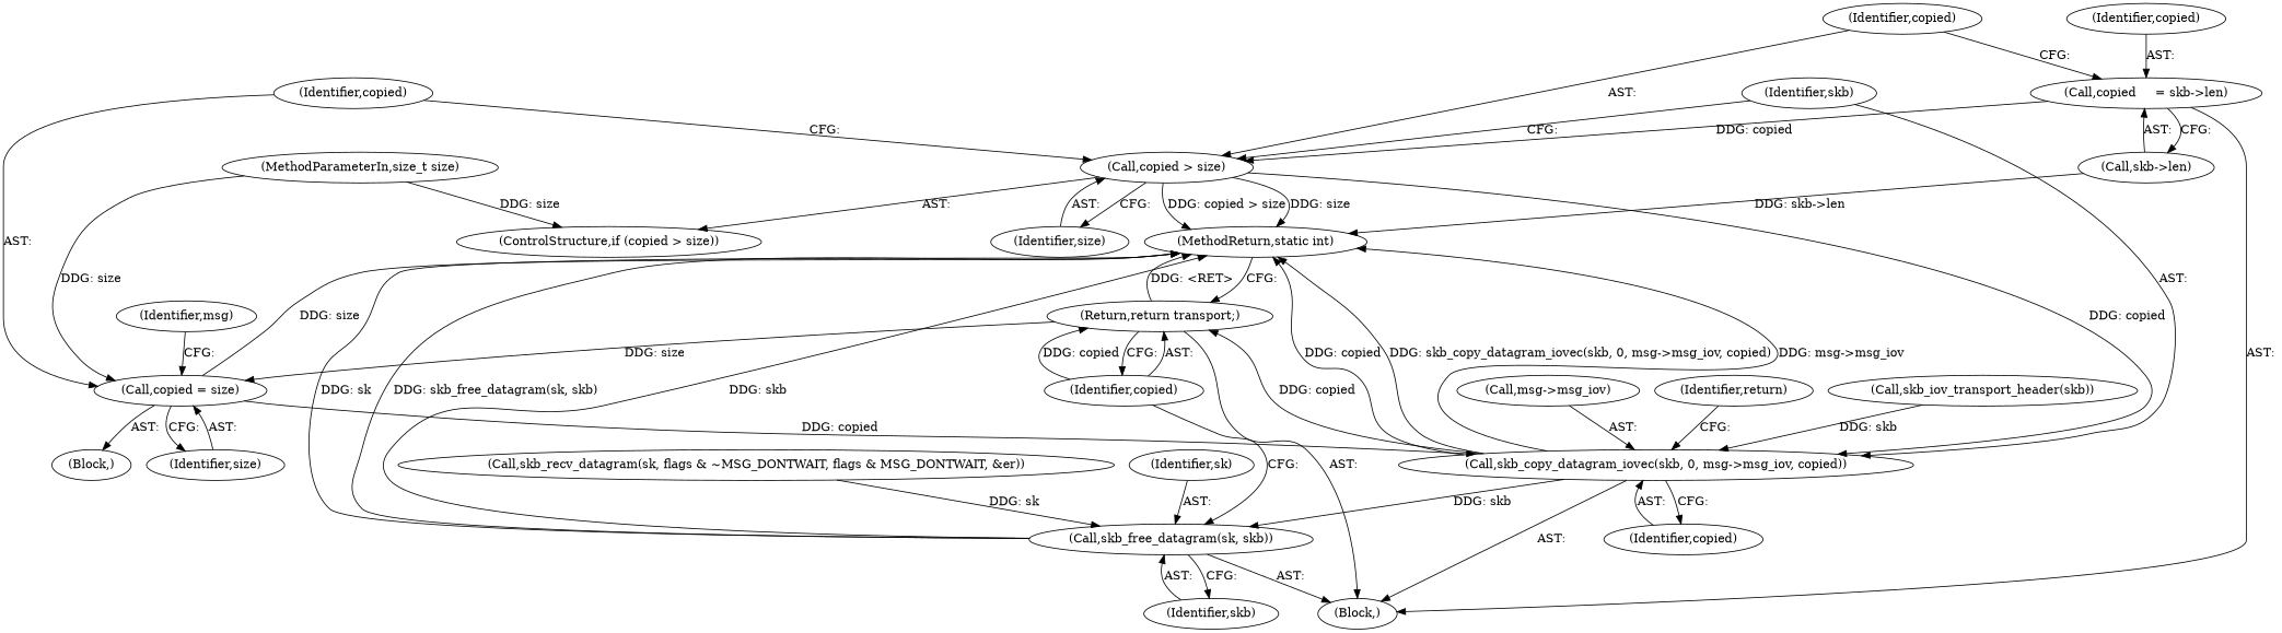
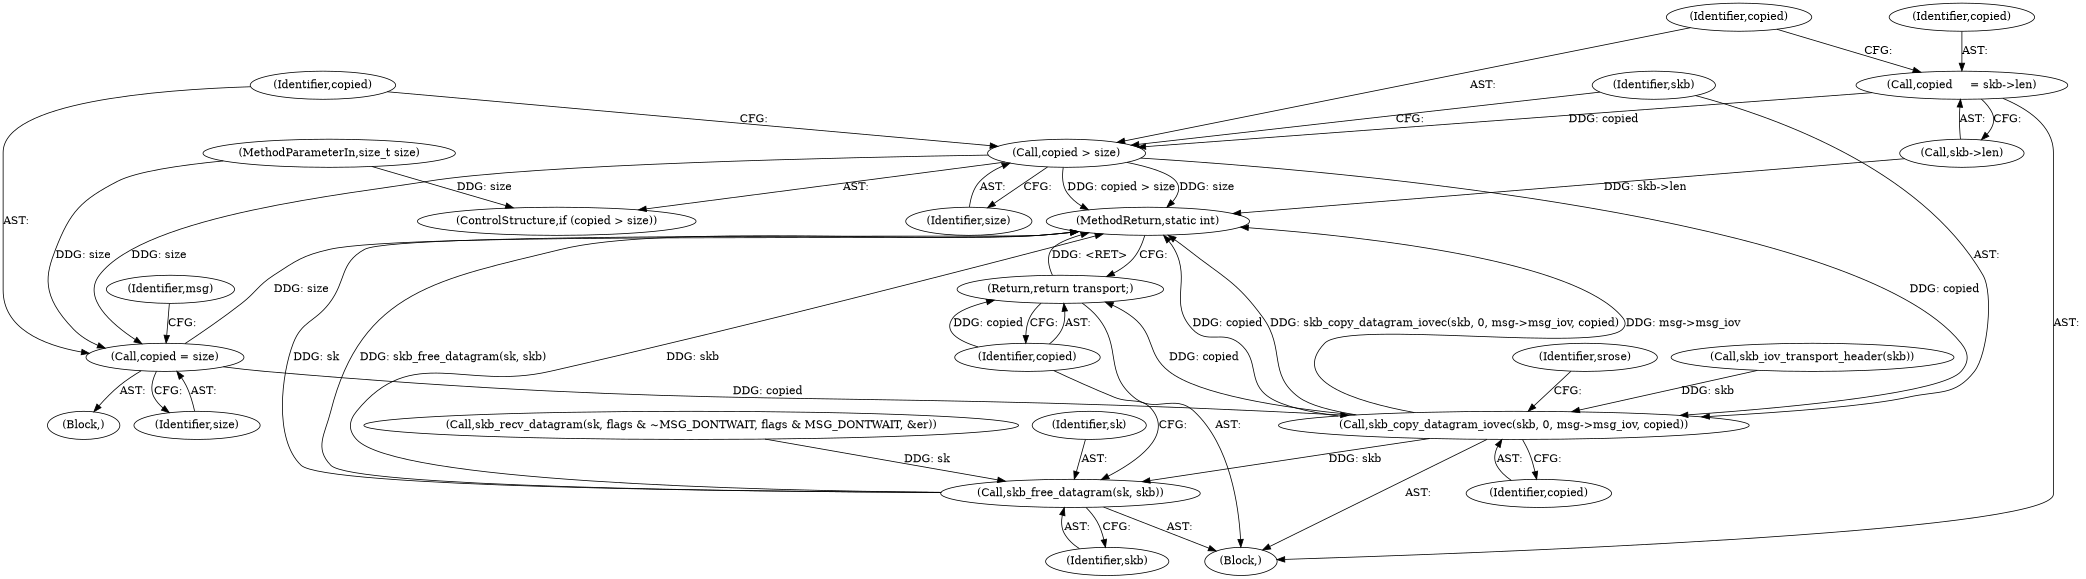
  digraph {
    n1 [label="(Call,copied     = skb->len)"]
    n2 [label="(Call,copied > size)"]
    n3 [label="(Block,)"]
    n4 [label="(Call,skb->len)"]
    n5 [label="(MethodReturn,static int)"]
    n6 [label="(Call,copied = size)"]
    n7 [label="(Call,skb_copy_datagram_iovec(skb, 0, msg->msg_iov, copied))"]
    n8 [label="(ControlStructure,if (copied > size))"]
    n9 [label="(Identifier,size)"]
    n10 [label="(Return,return transport;)"]
    n11 [label="(Identifier,size)"]
    n12 [label="(Block,)"]
    n13 [label="(Call,skb_free_datagram(sk, skb))"]
    n14 [label="(Identifier,copied)"]
    n15 [label="(Identifier,skb)"]
    n16 [label="(Identifier,copied)"]
    n17 [label="(Call,skb_recv_datagram(sk, flags & ~MSG_DONTWAIT, flags & MSG_DONTWAIT, &er))"]
    n18 [label="(Identifier,skb)"]
    n19 [label="(MethodParameterIn,size_t size)"]
    n20 [label="(Identifier,copied)"]
-   n21 [label="(Call,msg->msg_iov)"]
    n22 [label="(Identifier,sk)"]
    n23 [label="(Identifier,copied)"]
-   n24 [label="(Identifier,return)"]
+   n24 [label="(Identifier,srose)"]
    n25 [label="(Identifier,copied)"]
    n26 [label="(Call,skb_iov_transport_header(skb))"]
    n27 [label="(Identifier,msg)"]
    n1 -> n2 [label="DDG: copied"]
    n1 -> n3 [label="AST: "]
    n1 -> n4 [label="CFG: "]
    n2 -> n5 [label="DDG: copied > size"]
    n2 -> n5 [label="DDG: size"]
-   n10 -> n6 [label="DDG: size"]
+   n2 -> n6 [label="DDG: size"]
    n2 -> n7 [label="DDG: copied"]
    n2 -> n8 [label="AST: "]
    n2 -> n9 [label="CFG: "]
    n4 -> n1 [label="AST: "]
    n4 -> n5 [label="DDG: skb->len"]
    n5 -> n10 [label="CFG: "]
    n6 -> n5 [label="DDG: size"]
    n6 -> n7 [label="DDG: copied"]
    n6 -> n11 [label="CFG: "]
    n6 -> n12 [label="AST: "]
    n7 -> n3 [label="AST: "]
    n7 -> n5 [label="DDG: copied"]
    n7 -> n5 [label="DDG: skb_copy_datagram_iovec(skb, 0, msg->msg_iov, copied)"]
    n7 -> n5 [label="DDG: msg->msg_iov"]
    n7 -> n10 [label="DDG: copied"]
    n7 -> n13 [label="DDG: skb"]
    n7 -> n14 [label="CFG: "]
    n9 -> n2 [label="AST: "]
    n10 -> n3 [label="AST: "]
    n10 -> n5 [label="DDG: <RET>"]
    n10 -> n16 [label="CFG: "]
    n11 -> n6 [label="AST: "]
    n13 -> n3 [label="AST: "]
    n13 -> n5 [label="DDG: sk"]
    n13 -> n5 [label="DDG: skb_free_datagram(sk, skb)"]
    n13 -> n5 [label="DDG: skb"]
    n13 -> n15 [label="CFG: "]
    n14 -> n7 [label="AST: "]
    n15 -> n13 [label="AST: "]
    n16 -> n10 [label="AST: "]
    n16 -> n10 [label="DDG: copied"]
    n16 -> n13 [label="CFG: "]
    n17 -> n13 [label="DDG: sk"]
    n18 -> n2 [label="CFG: "]
    n18 -> n7 [label="AST: "]
    n19 -> n6 [label="DDG: size"]
    n19 -> n8 [label="DDG: size"]
    n20 -> n1 [label="CFG: "]
    n20 -> n2 [label="AST: "]
-   n21 -> n7 [label="AST: "]
    n22 -> n13 [label="AST: "]
    n23 -> n2 [label="CFG: "]
    n23 -> n6 [label="AST: "]
    n24 -> n7 [label="CFG: "]
    n25 -> n1 [label="AST: "]
    n26 -> n7 [label="DDG: skb"]
    n27 -> n6 [label="CFG: "]
  }
